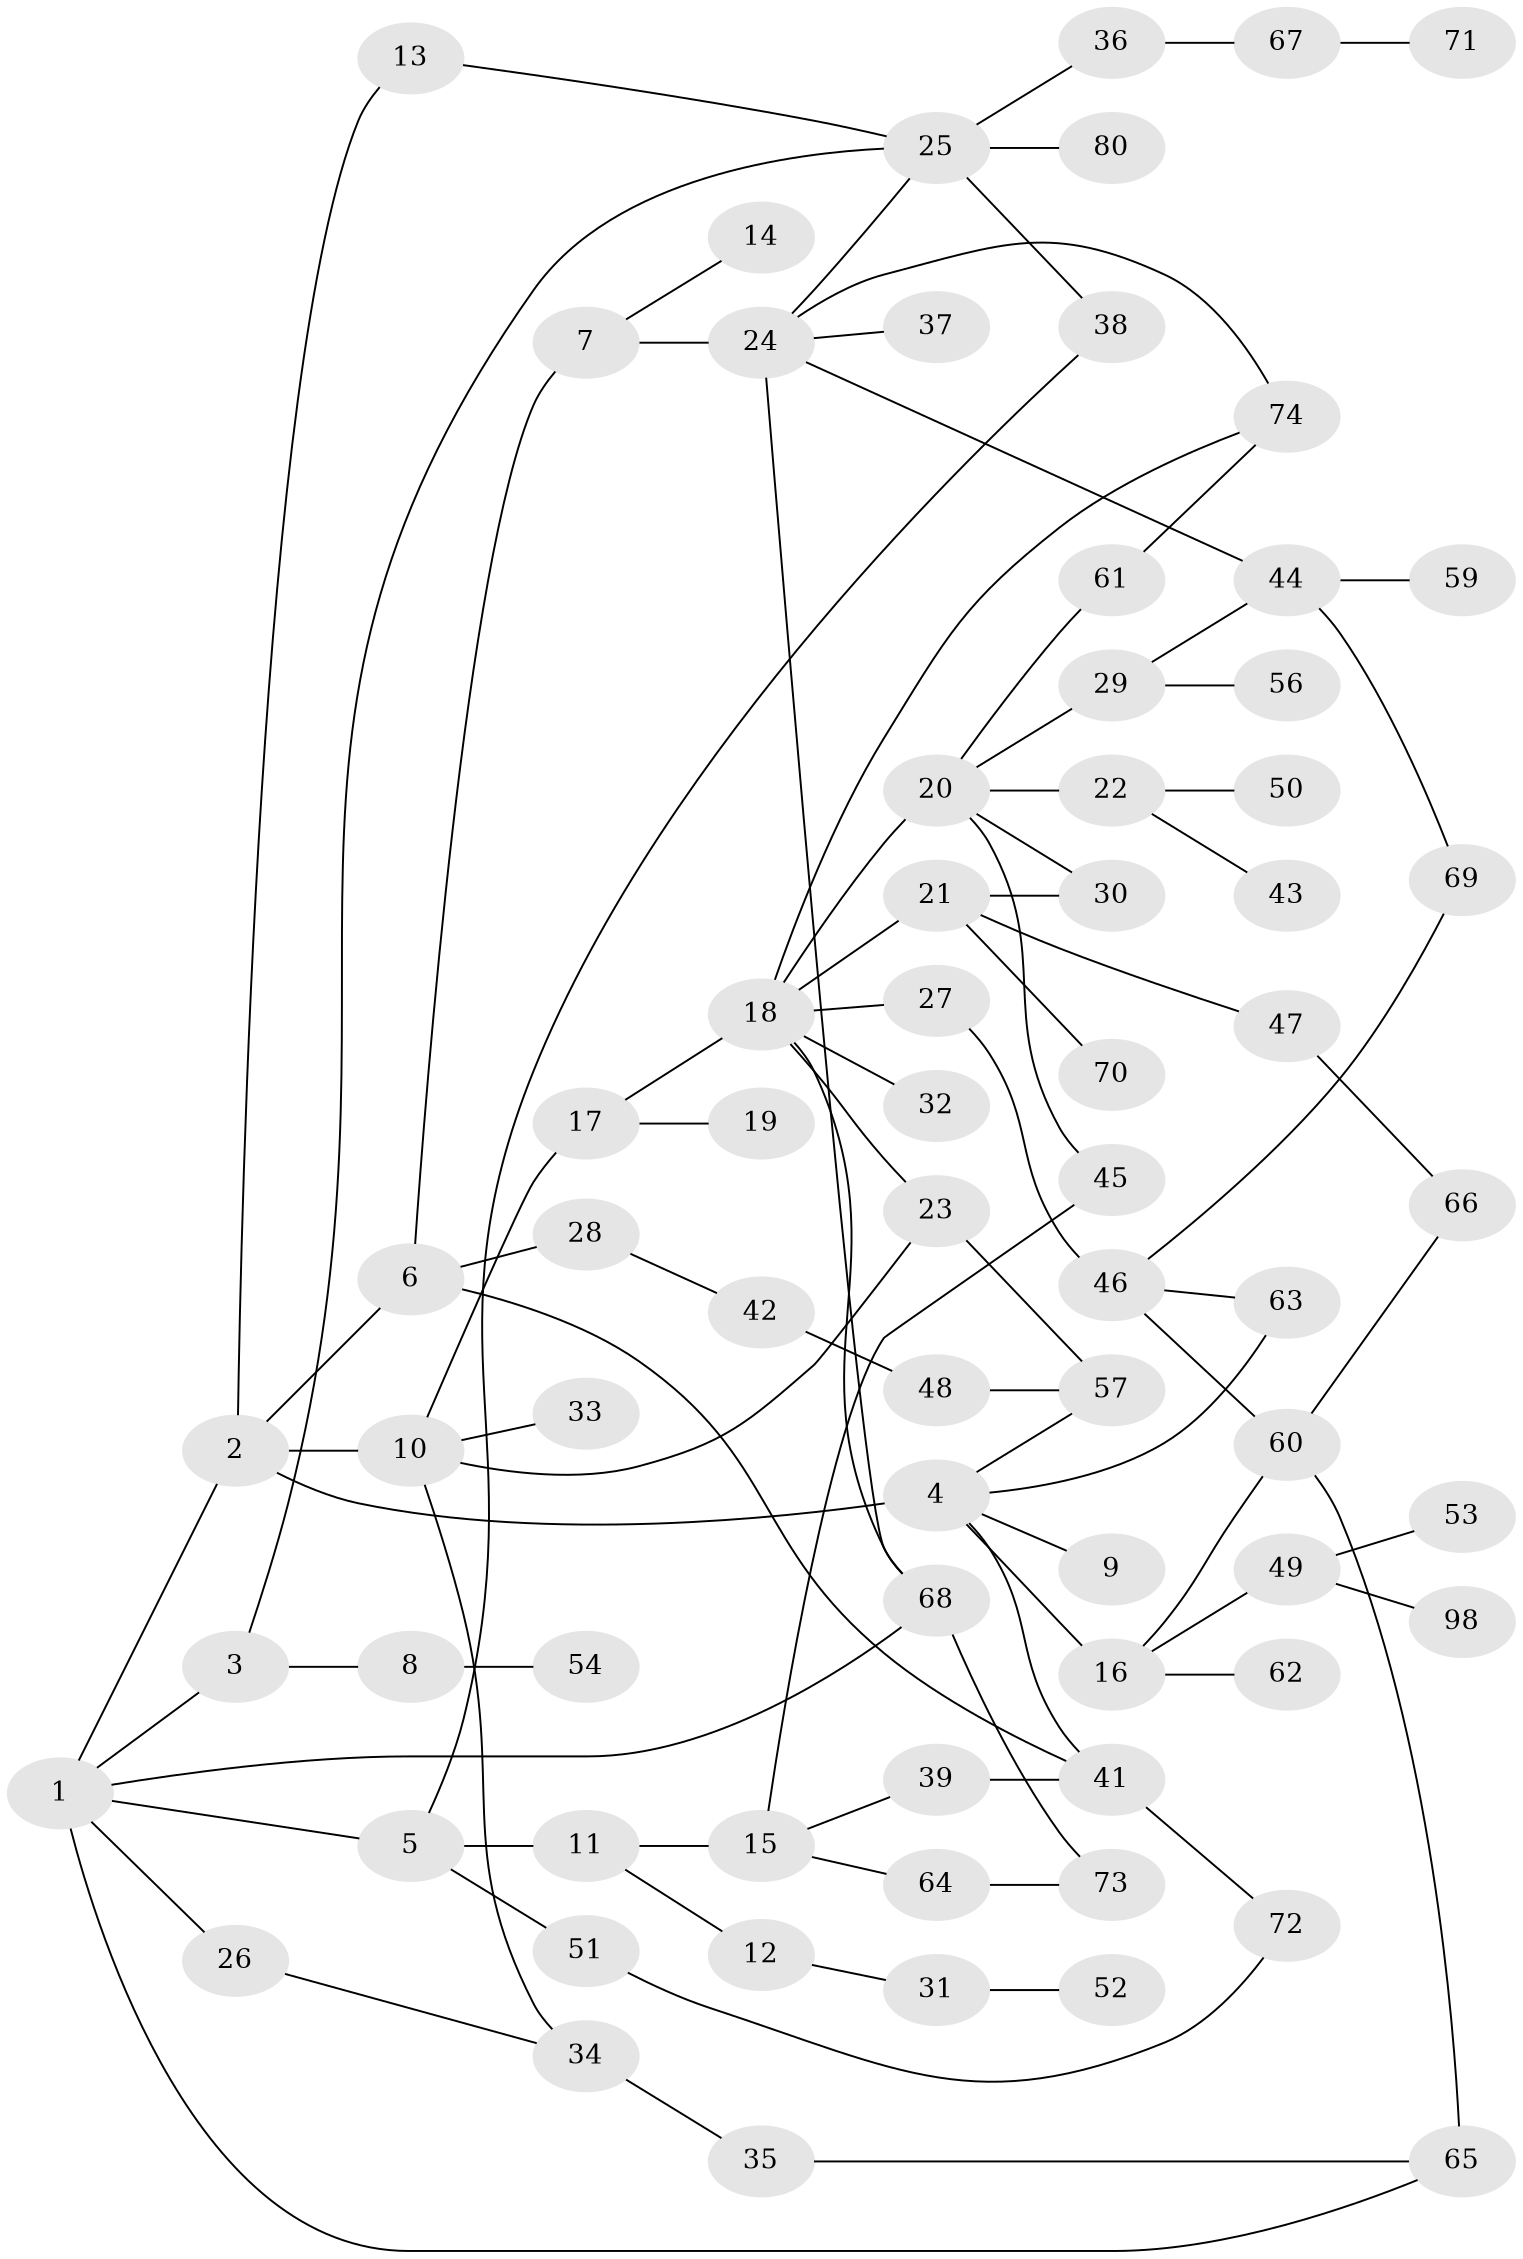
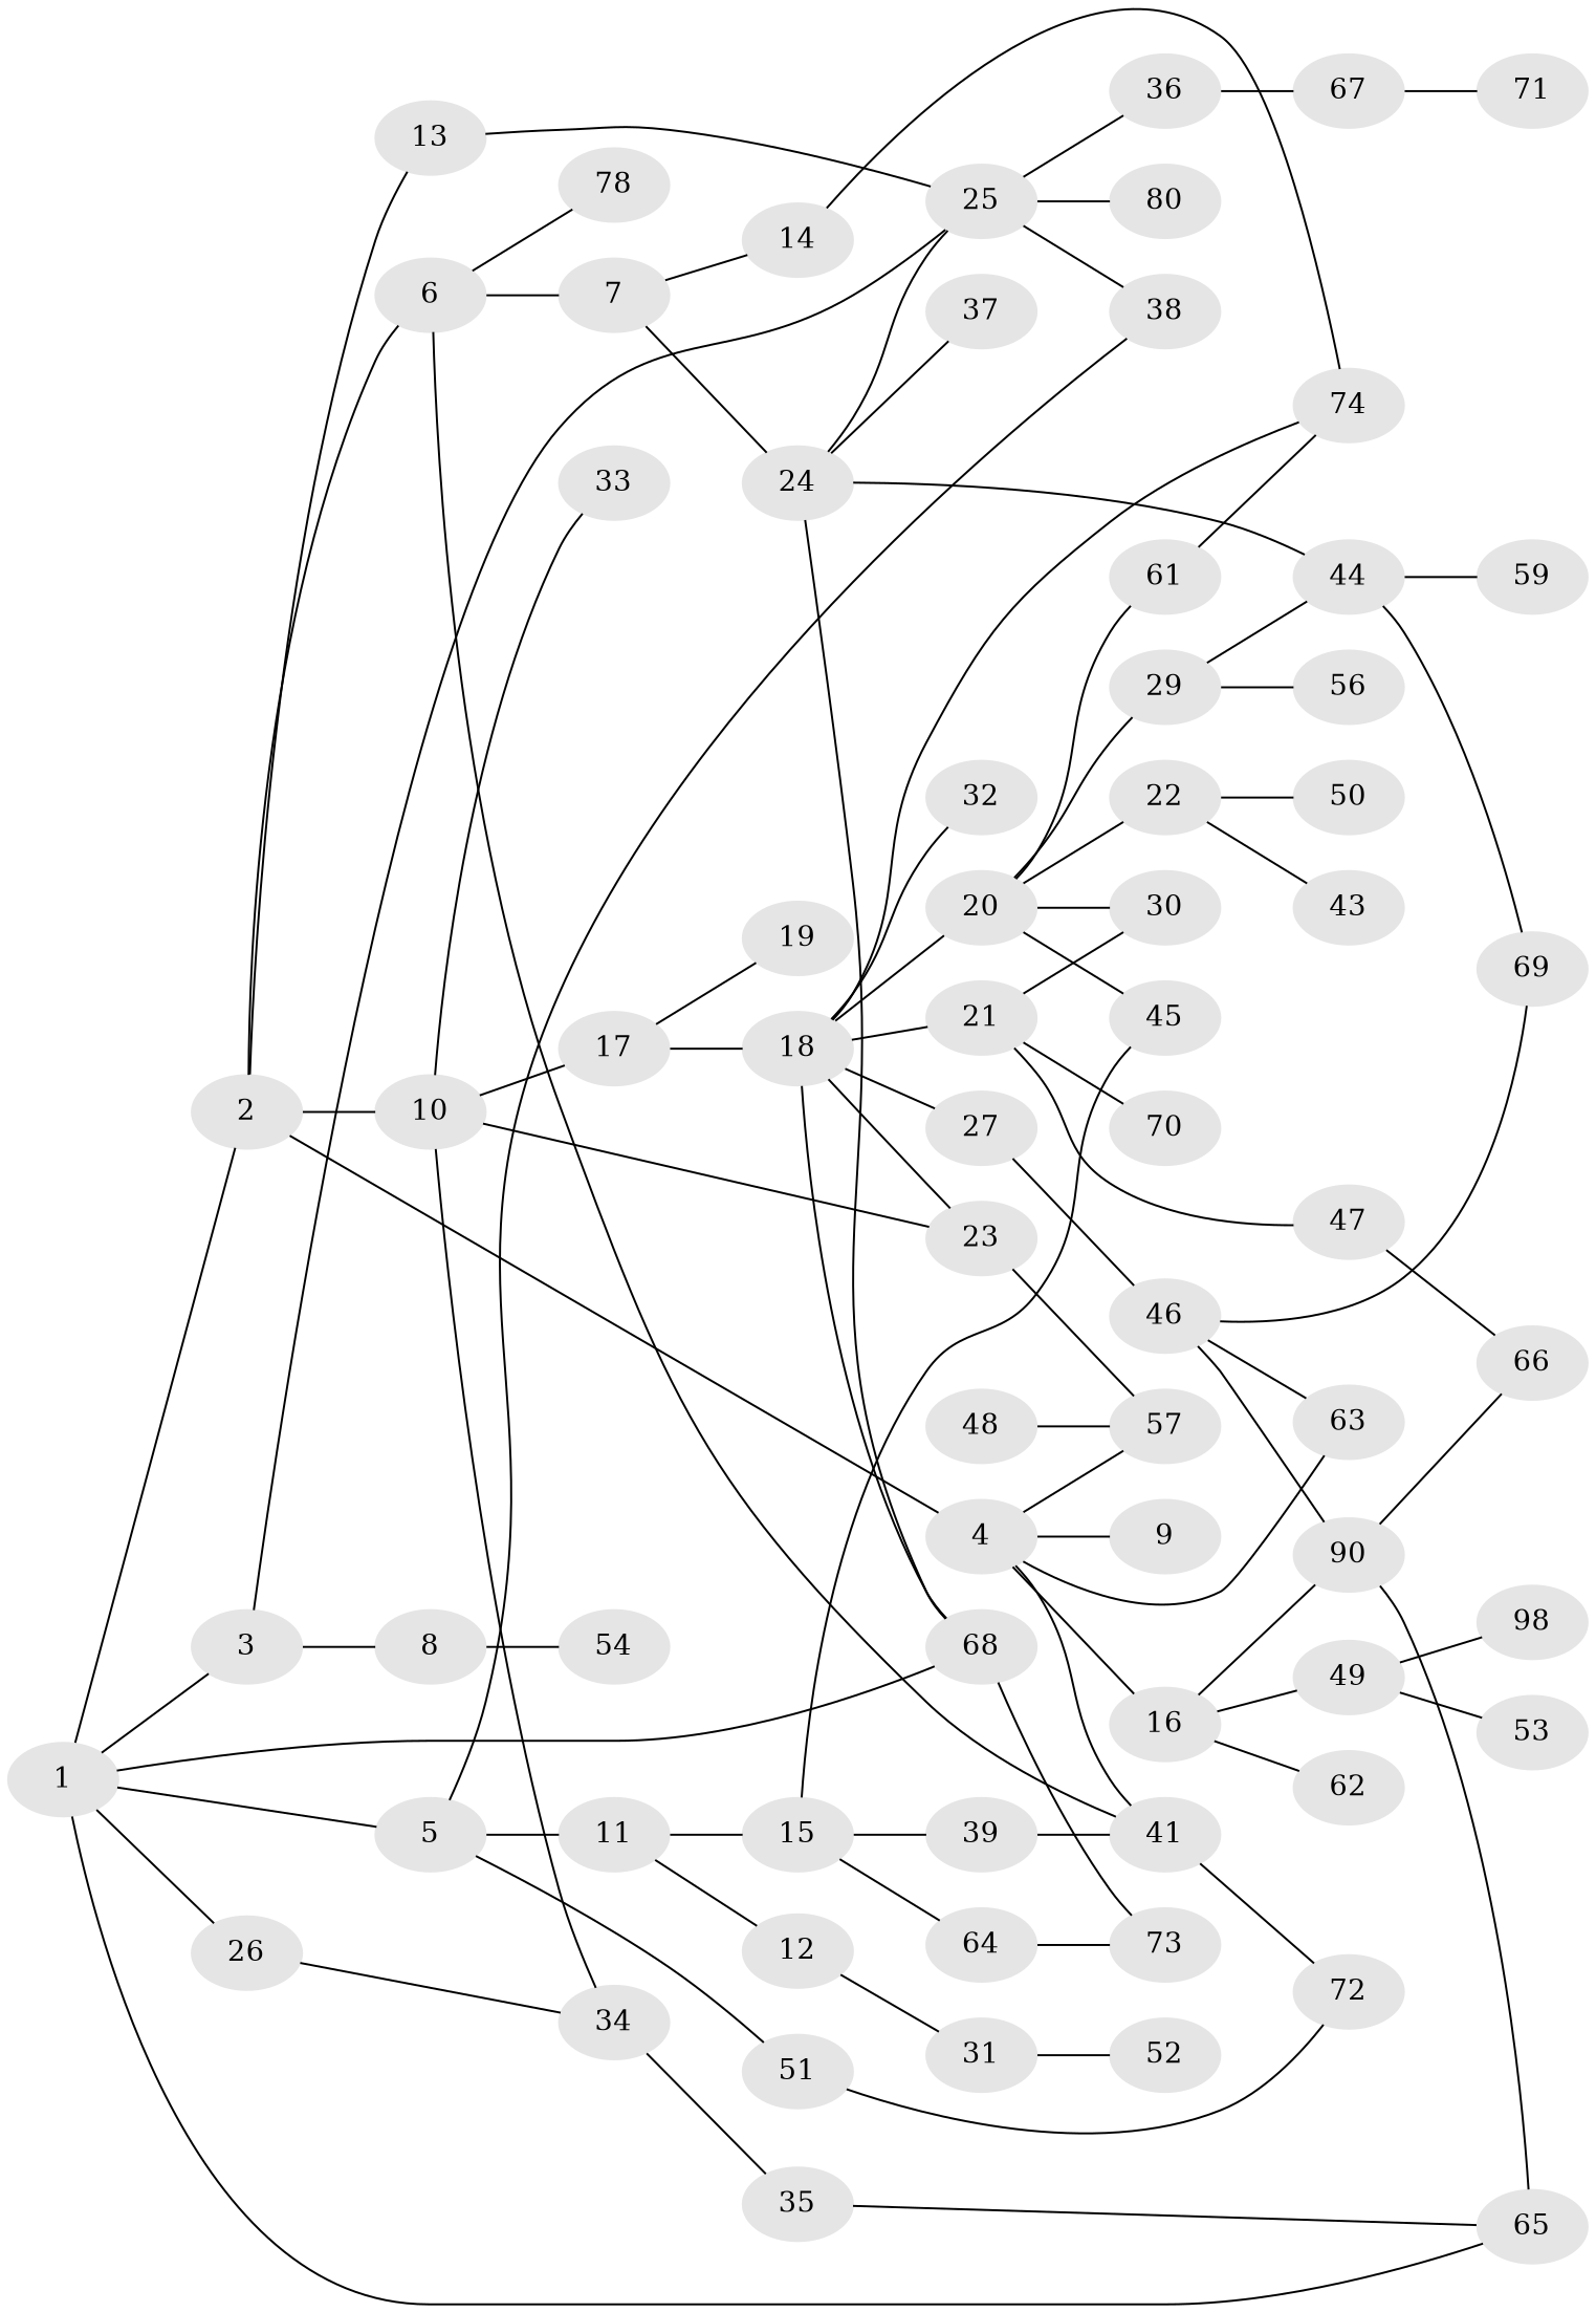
  graph {
    rankdir=LR
    node [color=gray90 style=filled]
    1
    2
    3
    5
    26
    65
    68
    4
    6
    10
    13
    8
    25
    11
    38
    51
    34
    73
    9
    16
    41
    57
    63
    7
-   28
+   28 [label=78]
    17
    23
    33
    48
    54
    36
    n32 [label=80]
    49
-   60
+   60 [label=90]
    62
    72
    12
    15
    14
    24
-   42
    74
    37
    44
    18
    19
    35
    31
    39
    45
    64
    52
    53
    n54 [label=98]
    66
    20
    21
    27
    32
    22
    29
    30
    61
    47
    70
    46
    43
    50
    56
    59
    69
    67
    71
    1 -- 2
    1 -- 3
    1 -- 5
    1 -- 26
    1 -- 65
    1 -- 68
    2 -- 4
    2 -- 6
    2 -- 10
    2 -- 13
    3 -- 8
    3 -- 25
    5 -- 11
    5 -- 38
    5 -- 51
    26 -- 34
    68 -- 73
    4 -- 9
    4 -- 16
    4 -- 41
    4 -- 57
    4 -- 63
    6 -- 41
    6 -- 7
    6 -- 28
    10 -- 34
    10 -- 17
    10 -- 23
    10 -- 33
    13 -- 25
    8 -- 54
    25 -- 38
    25 -- 36
    25 -- n32
    11 -- 12
    11 -- 15
    51 -- 72
    34 -- 35
    16 -- 49
    16 -- 60
    16 -- 62
    41 -- 72
    7 -- 14
    7 -- 24
-   28 -- 42
    17 -- 18
    17 -- 19
    23 -- 57
    48 -- 57
    36 -- 67
    49 -- 53
    49 -- n54
    60 -- 65
    60 -- 66
    12 -- 31
    15 -- 39
    15 -- 45
    15 -- 64
-   24 -- 74
+   14 -- 74
    24 -- 68
    24 -- 25
    24 -- 37
    24 -- 44
-   42 -- 48
    44 -- 59
    44 -- 69
    18 -- 68
    18 -- 23
    18 -- 74
    18 -- 20
    18 -- 21
    18 -- 27
    18 -- 32
    35 -- 65
    31 -- 52
    39 -- 41
    64 -- 73
    20 -- 45
    20 -- 22
    20 -- 29
    20 -- 30
    20 -- 61
    21 -- 30
    21 -- 47
    21 -- 70
    27 -- 46
    22 -- 43
    22 -- 50
    29 -- 44
    29 -- 56
    61 -- 74
    47 -- 66
    46 -- 63
    46 -- 60
    46 -- 69
    67 -- 71
  }
